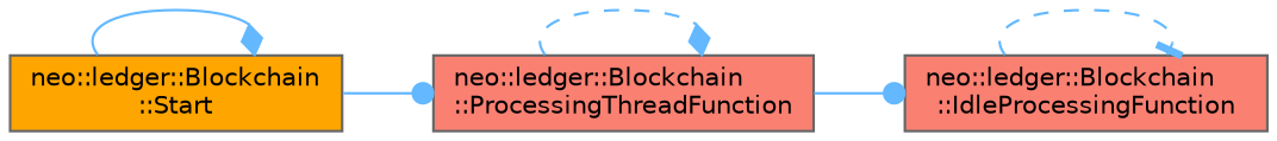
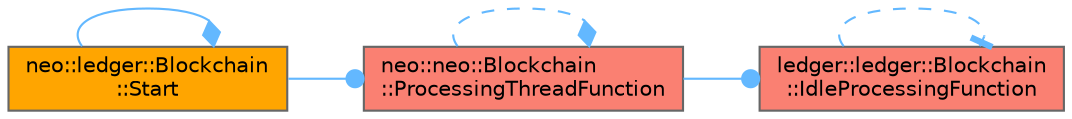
  digraph {
    rankdir=LR
    node [color=grey40 fillcolor=salmon fontname=Helvetica fontsize=10 shape=box style=filled]
    edge [arrowhead=diamond color=steelblue1 fontname=Helvetica fontsize=10 labelfontname=Helvetica labelfontsize=10 style=solid]
    n1 [color=gray40 fillcolor=orange fontcolor=black height=0.2 label="neo::ledger::Blockchain\l::Start" width=0.4]
-   n2 [height=0.2 label="neo::ledger::Blockchain\l::ProcessingThreadFunction" width=0.4]
-   n3 [height=0.2 label="neo::ledger::Blockchain\l::IdleProcessingFunction" width=0.4]
+   n2 [height=0.2 label="neo::neo::Blockchain\l::ProcessingThreadFunction" width=0.4]
+   n3 [height=0.2 label="ledger::ledger::Blockchain\l::IdleProcessingFunction" width=0.4]
    n1 -> n1
    n1 -> n2 [arrowhead=dot]
    n2 -> n2 [style=dashed]
    n2 -> n3 [arrowhead=dot]
    n3 -> n3 [arrowhead=tee style=dashed]
  }
